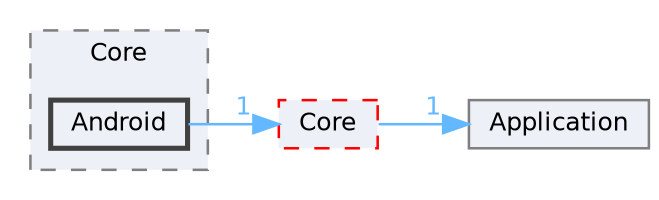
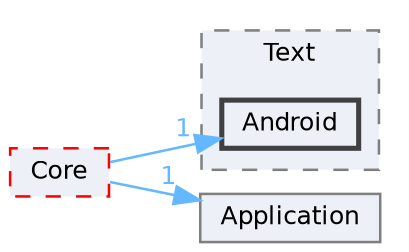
  digraph {
    compound=true
    rankdir=LR
    node [fillcolor="#edf0f7" fontname=Helvetica fontsize=10 shape=box]
    edge [color=steelblue1 fontcolor=steelblue1 fontname=Helvetica fontsize=10 headlabel=1 labeldistance=1.5 labelfontname=Helvetica labelfontsize=10]
    n1 [color=grey25 height=0.2 label=Android style="filled,bold" width=0.4]
    n2 [color=red height=0.2 label=Core style="filled,dashed" width=0.4]
    n3 [color=grey50 height=0.2 label=Application style=filled width=0.4]
    subgraph cluster_1 {
      bgcolor="#edf0f7"
      fontname=Helvetica
      fontsize=10
-     label=Core
+     label=Text
      pencolor=grey50
      style="filled,dashed"
      n1
    }
-   n1 -> n2
+   n2 -> n1
    n2 -> n3
  }
